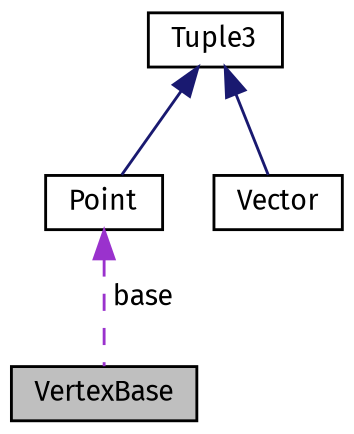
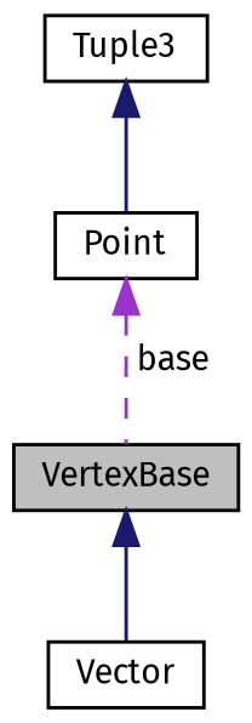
  digraph {
    fontname="Fira Sans"
    node [color=black fillcolor=white fontname="Fira Sans" fontsize=10 shape=record style=filled]
    edge [color=midnightblue dir=back fontname="Fira Sans" fontsize=10 labelfontname=Helvetica labelfontsize=10 style=solid]
    n1 [fillcolor=grey75 fontcolor=black height=0.2 label=VertexBase width=0.4]
    n2 [height=0.2 label=Point width=0.4]
    n3 [height=0.2 label=Vector width=0.4]
    n4 [height=0.2 label=Tuple3 width=0.4]
    n2 -> n1 [color=darkorchid3 label=" base" style=dashed]
    n4 -> n2
-   n4 -> n3
+   n1 -> n3
  }
